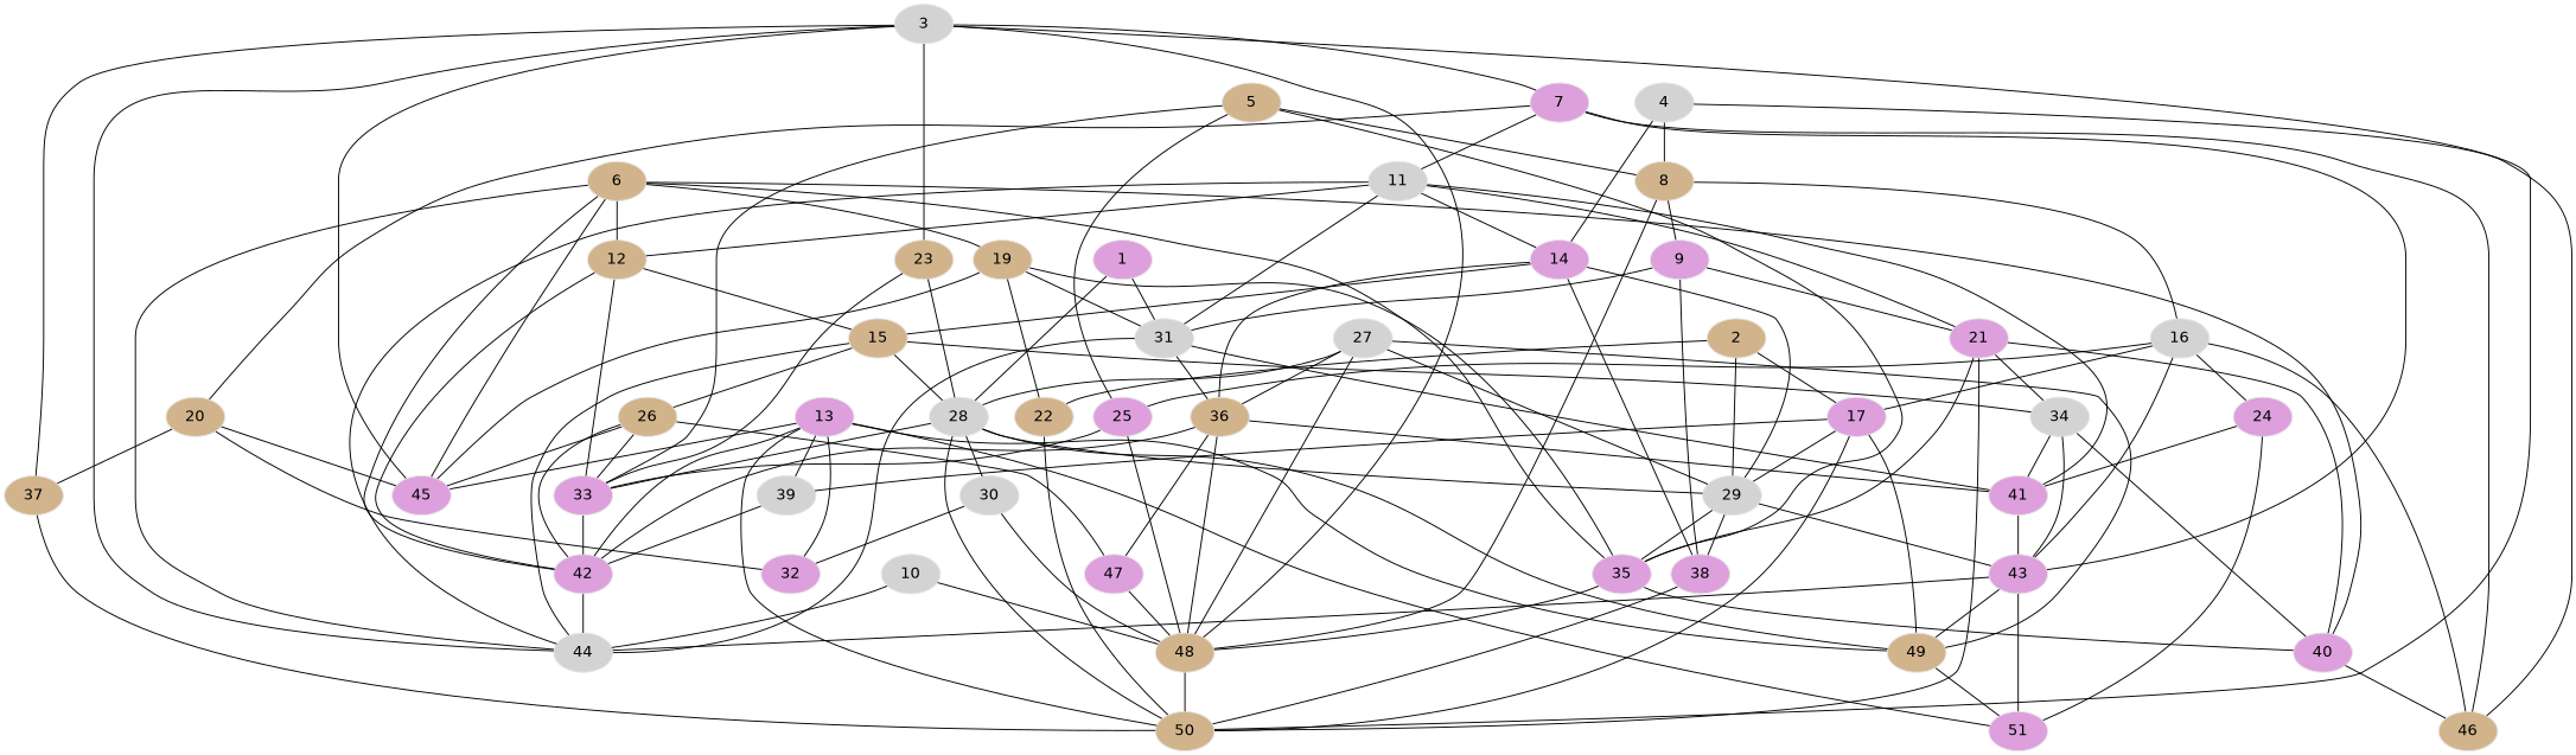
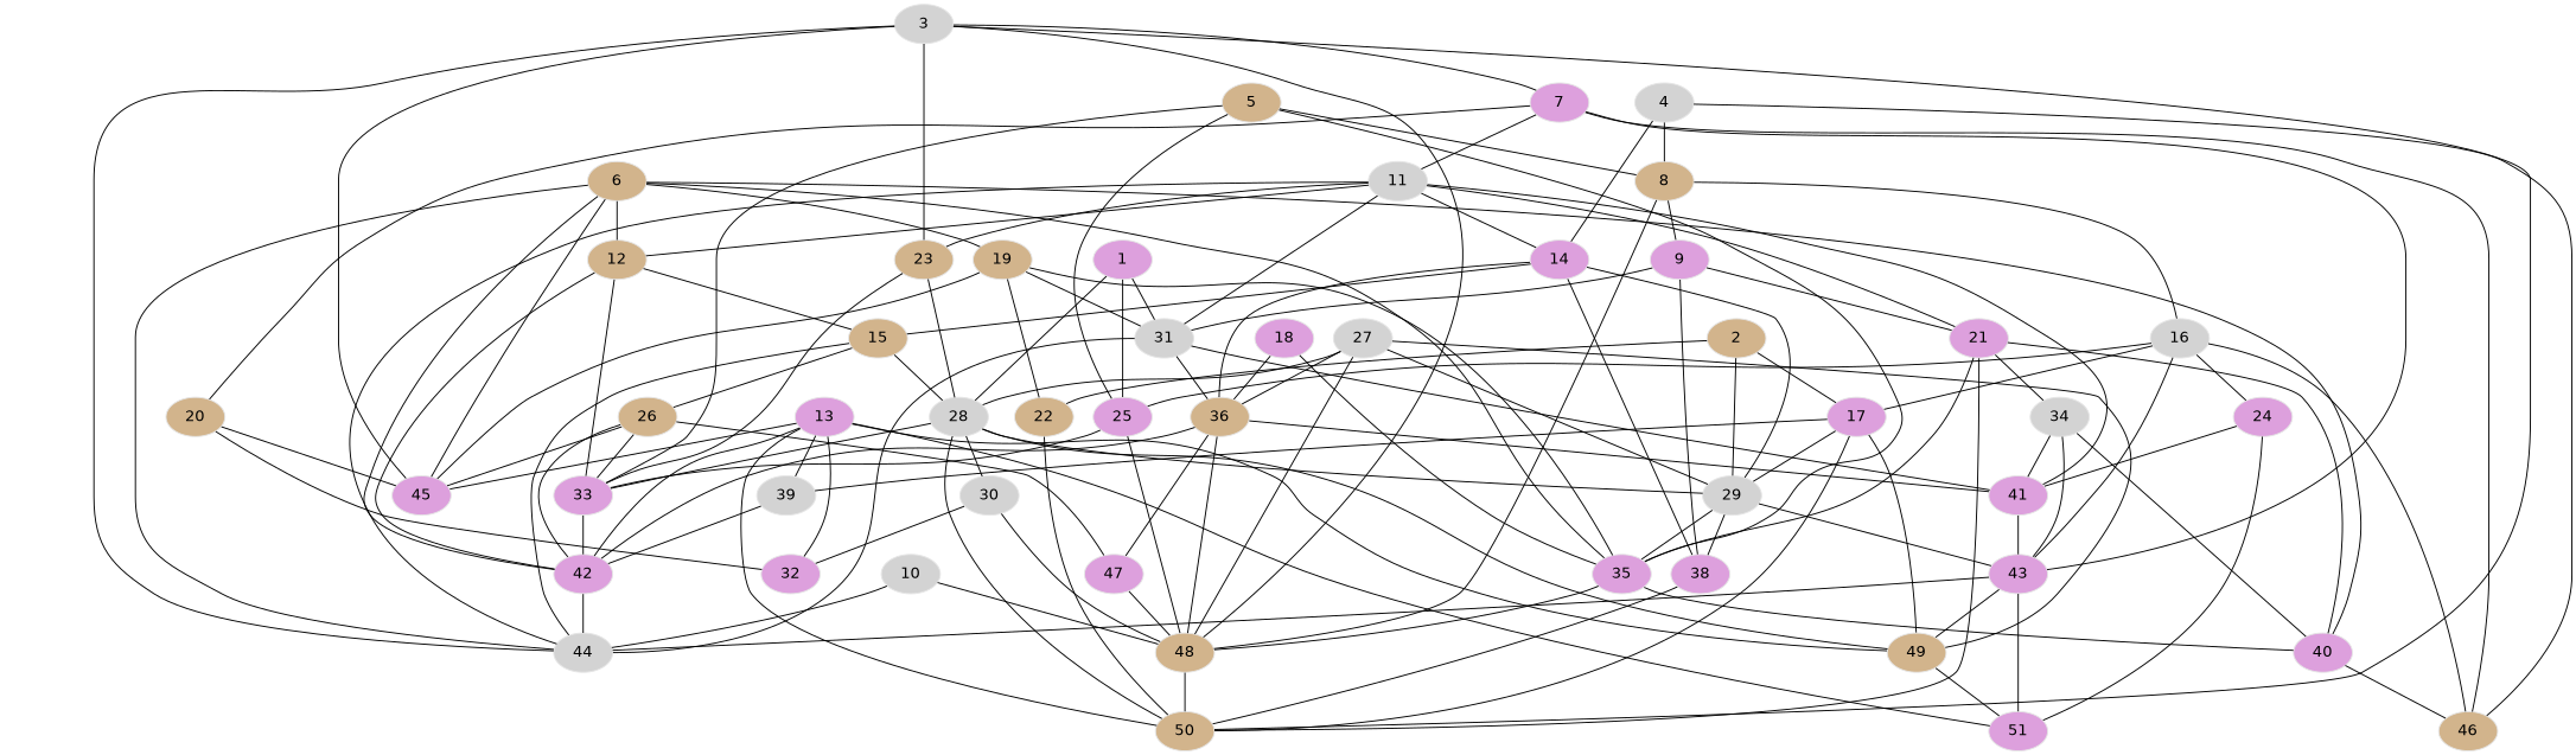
  graph {
    fontname="DejaVu Sans"
    node [color=gray90 fillcolor=plum fontname="DejaVu Sans" style=filled]
    edge [fontname="DejaVu Sans" weight=1.0]
    1
    25
    28 [fillcolor=lightgrey]
    31 [fillcolor=lightgrey]
    48 [fillcolor=tan]
    33
    29 [fillcolor=lightgrey]
    50 [fillcolor=tan]
    49 [fillcolor=tan]
    30 [fillcolor=lightgrey]
    44 [fillcolor=lightgrey]
    41
    36 [fillcolor=tan]
    2 [fillcolor=tan]
    17
    22 [fillcolor=tan]
    39 [fillcolor=lightgrey]
    35
    43
    38
    3 [fillcolor=lightgrey]
    7
    23 [fillcolor=tan]
-   37 [fillcolor=tan]
    45
    46 [fillcolor=tan]
    11 [fillcolor=lightgrey]
    20 [fillcolor=tan]
    4 [fillcolor=lightgrey]
    8 [fillcolor=tan]
    14
    9
    16 [fillcolor=lightgrey]
    15 [fillcolor=tan]
    5 [fillcolor=tan]
    42
    40
    6 [fillcolor=tan]
    12 [fillcolor=tan]
    19 [fillcolor=tan]
    21
    32
    51
    24
    34 [fillcolor=lightgrey]
    10 [fillcolor=lightgrey]
    26 [fillcolor=tan]
    13
    47
+   18
    27 [fillcolor=lightgrey]
+   1 -- 25
    1 -- 28
    1 -- 31
    25 -- 48
    25 -- 33
    28 -- 33
    28 -- 29
    28 -- 50
    28 -- 49
    28 -- 30
    31 -- 44 [weight=2.0]
    31 -- 41
    31 -- 36
    48 -- 50
    33 -- 42
    29 -- 35
    29 -- 43
    29 -- 38
    49 -- 51
    30 -- 48
    30 -- 32
    41 -- 43
    36 -- 48
    36 -- 41
    36 -- 42
    36 -- 47
    2 -- 29
    2 -- 17
    2 -- 22
    17 -- 29
    17 -- 50
    17 -- 49 [weight=2.0]
    17 -- 39
    22 -- 50
    39 -- 42
    35 -- 48
    35 -- 40
    43 -- 49 [weight=2.0]
    43 -- 44
    43 -- 51
    38 -- 50
    3 -- 48
    3 -- 50
    3 -- 44
    3 -- 7
    3 -- 23
-   3 -- 37
    3 -- 45
    7 -- 43
    7 -- 46
    7 -- 11 [weight=2.0]
    7 -- 20
    23 -- 28
    23 -- 33
-   37 -- 50
    11 -- 31
    11 -- 44
    11 -- 41
+   11 -- 23
    11 -- 14
    11 -- 12
    11 -- 21
-   20 -- 37
    20 -- 45
    20 -- 32 [weight=2.0]
    4 -- 46
    4 -- 8
    4 -- 14
    8 -- 48
    8 -- 9
    8 -- 16
    14 -- 29
    14 -- 36
    14 -- 38
    14 -- 15
    9 -- 31
    9 -- 38
    9 -- 21
    16 -- 25
    16 -- 17
    16 -- 43
    16 -- 46
    16 -- 24
    15 -- 28 [weight=2.0]
    15 -- 44
-   15 -- 34 [weight=3.0]
    15 -- 26
    5 -- 25
    5 -- 33
    5 -- 35
    5 -- 8
    42 -- 44
    40 -- 46
    6 -- 44
    6 -- 35
    6 -- 45
    6 -- 42
    6 -- 40
    6 -- 12
    6 -- 19
    12 -- 33
    12 -- 15
    12 -- 42
    19 -- 31
    19 -- 22
    19 -- 35
    19 -- 45
    21 -- 50
    21 -- 35
    21 -- 40
    21 -- 34
    24 -- 41
    24 -- 51 [weight=2.0]
    34 -- 41
    34 -- 43
    34 -- 40
    10 -- 48
    10 -- 44
    26 -- 33
    26 -- 45
    26 -- 42
    26 -- 47
    13 -- 50
    13 -- 49
    13 -- 39
    13 -- 45
    13 -- 42
    13 -- 32 [weight=2.0]
    13 -- 51
    47 -- 48 [weight=2.0]
+   18 -- 36
+   18 -- 35 [weight=2.0]
    27 -- 28
    27 -- 48
    27 -- 29
    27 -- 49
    27 -- 36
  }
